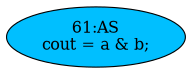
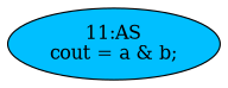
  strict digraph {
-   n1 [ast="<pyverilog.vparser.ast.Assign object at 0x7f8855fd7410>" def_var="['cout']" fillcolor=deepskyblue label="61:AS\ncout = a & b;" statements="[]" style=filled typ=Assign use_var="['a', 'b']"]
+   n1 [ast="<pyverilog.vparser.ast.Assign object at 0x7f8855fd7410>" def_var="['cout']" fillcolor=deepskyblue label="11:AS\ncout = a & b;" statements="[]" style=filled typ=Assign use_var="['a', 'b']"]
  }
